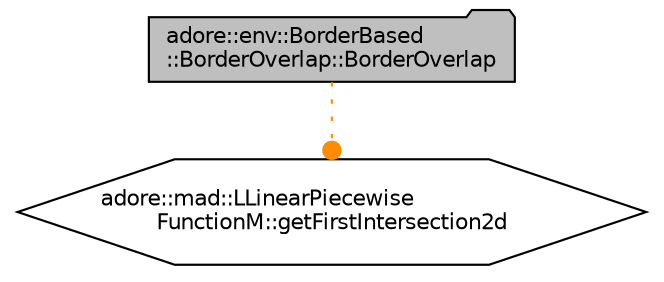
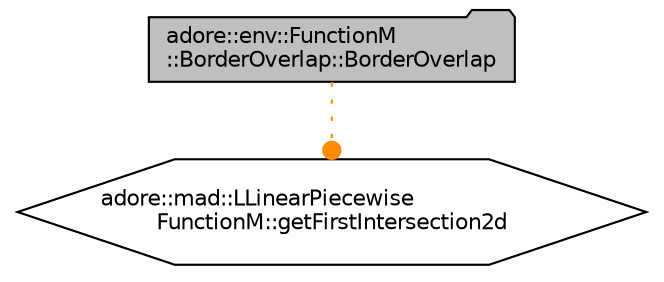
  digraph {
    rankdir=TB
    node [color=black fontname=Helvetica fontsize=10 style=filled]
-   n1 [fillcolor=grey75 fontcolor=black height=0.2 label="adore::env::BorderBased\l::BorderOverlap::BorderOverlap" shape=folder width=0.4]
+   n1 [fillcolor=grey75 fontcolor=black height=0.2 label="adore::env::FunctionM\l::BorderOverlap::BorderOverlap" shape=folder width=0.4]
    n2 [fillcolor=white height=0.2 label="adore::mad::LLinearPiecewise\lFunctionM::getFirstIntersection2d" shape=hexagon width=0.4]
    n1 -> n2 [color=darkorange fontname=Helvetica fontsize=10 labelfontname=Helvetica labelfontsize=10 style=dotted arrowhead=dot]
  }
